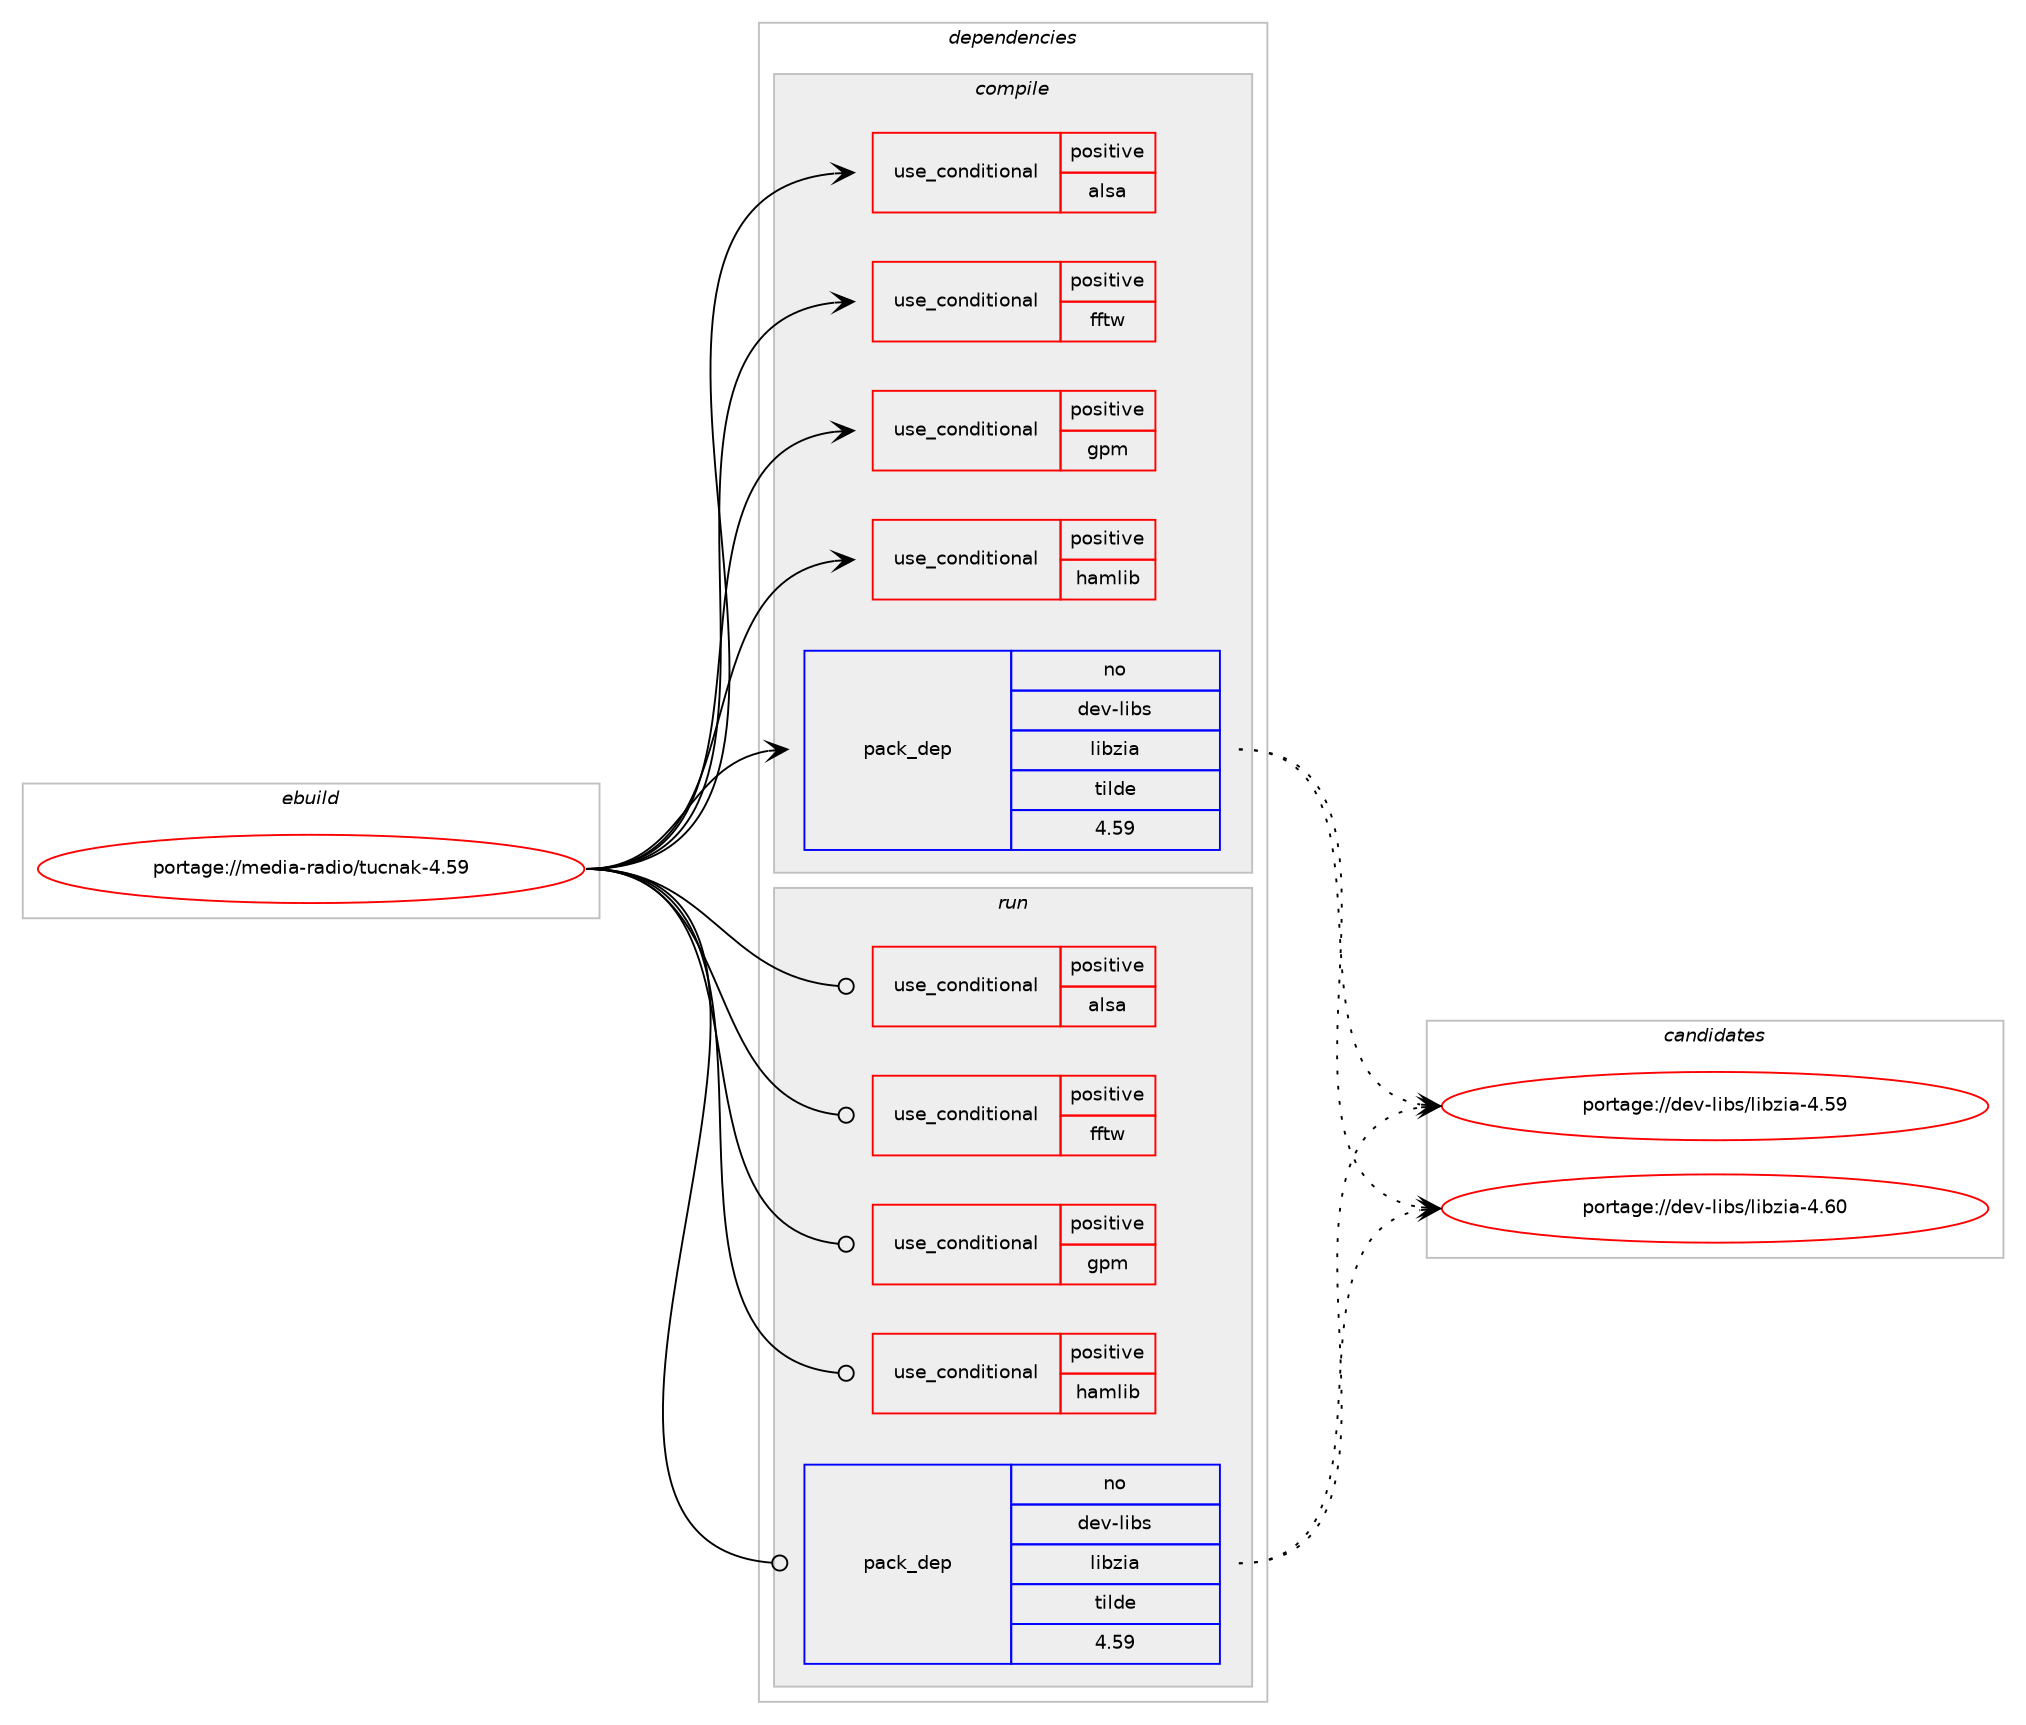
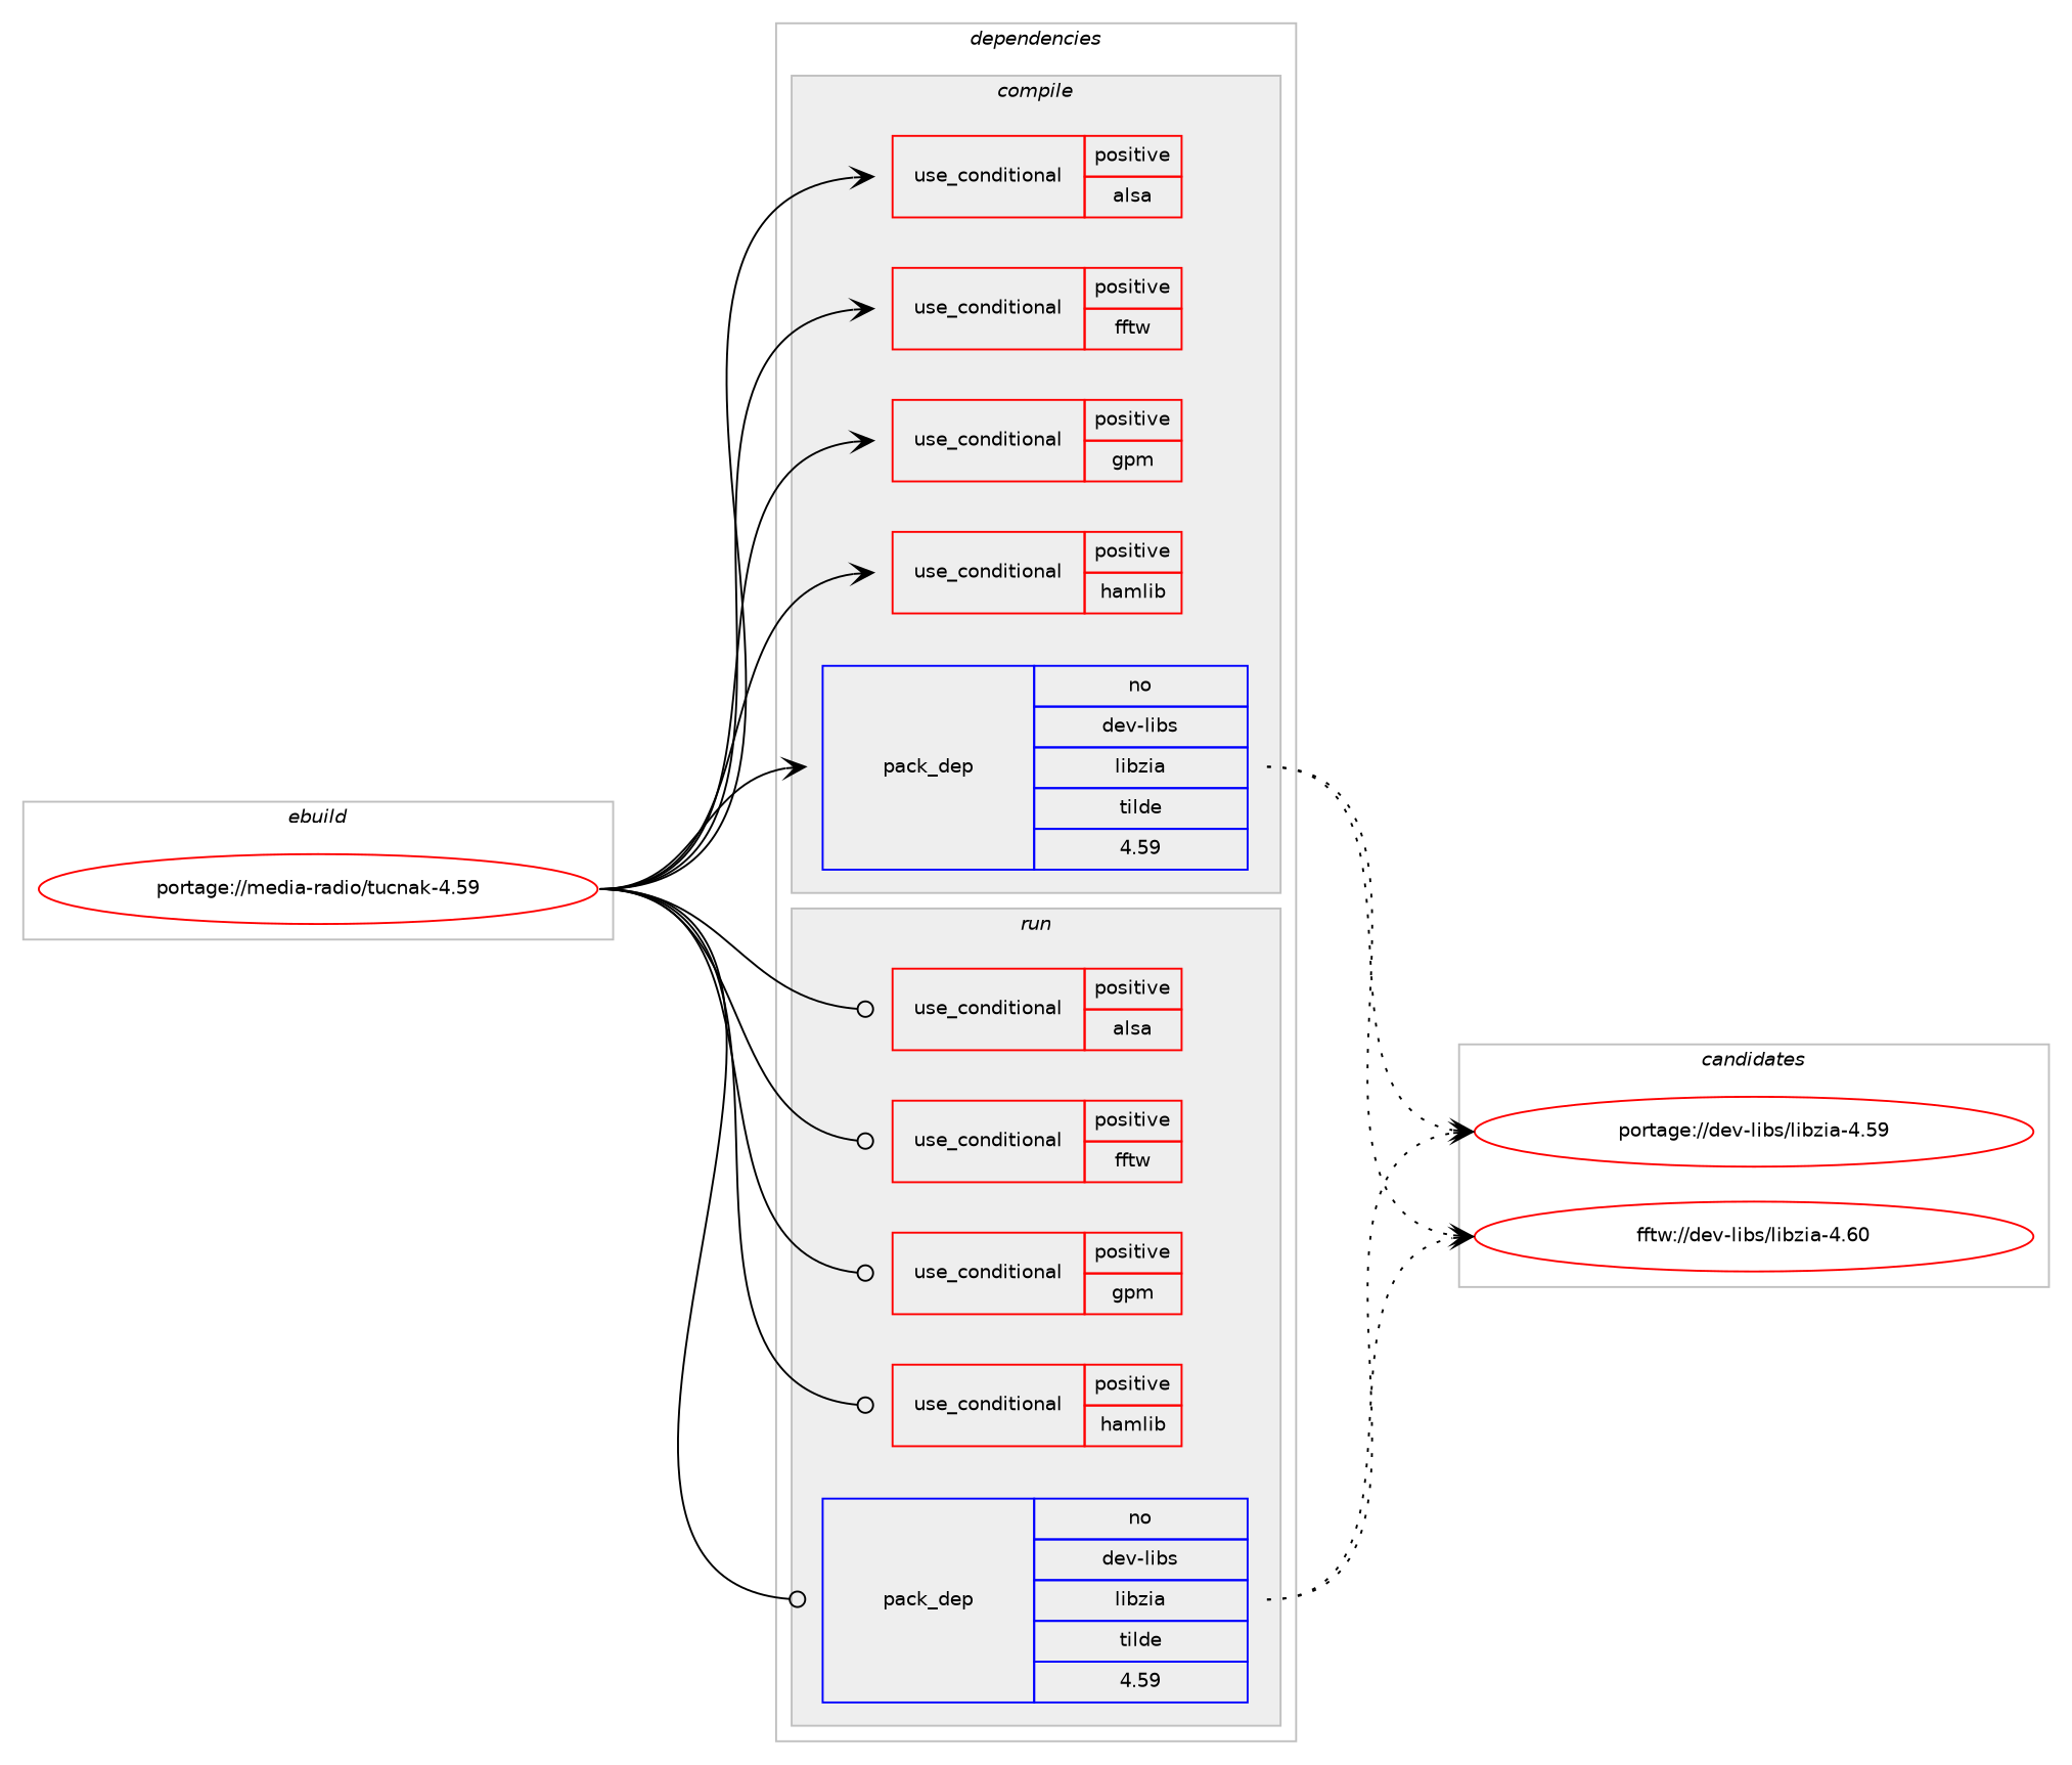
  digraph {
    compound=true
    concentrate=true
    fontname=Helvetica
    fontsize=10
    newrank=true
    rankdir=LR
    ranksep=1.5
    node [color=red fontname=Helvetica fontsize=10 shape=none]
    edge [arrowhead=vee headport=w style=solid tailport=e weight=20]
    n1 [label="portage://media-radio/tucnak-4.59" width=4 shape=""]
    n2 [label=<<TABLE BORDER="0" CELLBORDER="1" CELLSPACING="0" CELLPADDING="4"><TR><TD ROWSPAN="3" CELLPADDING="10">use_conditional</TD></TR><TR><TD>positive</TD></TR><TR><TD>alsa</TD></TR></TABLE>>]
    n3 [label=<<TABLE BORDER="0" CELLBORDER="1" CELLSPACING="0" CELLPADDING="4"><TR><TD ROWSPAN="3" CELLPADDING="10">use_conditional</TD></TR><TR><TD>positive</TD></TR><TR><TD>fftw</TD></TR></TABLE>>]
    n4 [label=<<TABLE BORDER="0" CELLBORDER="1" CELLSPACING="0" CELLPADDING="4"><TR><TD ROWSPAN="3" CELLPADDING="10">use_conditional</TD></TR><TR><TD>positive</TD></TR><TR><TD>gpm</TD></TR></TABLE>>]
    n5 [label=<<TABLE BORDER="0" CELLBORDER="1" CELLSPACING="0" CELLPADDING="4"><TR><TD ROWSPAN="3" CELLPADDING="10">use_conditional</TD></TR><TR><TD>positive</TD></TR><TR><TD>hamlib</TD></TR></TABLE>>]
    n6 [color=blue label=<<TABLE BORDER="0" CELLBORDER="1" CELLSPACING="0" CELLPADDING="4" WIDTH="220"><TR><TD ROWSPAN="6" CELLPADDING="30">pack_dep</TD></TR><TR><TD WIDTH="110">no</TD></TR><TR><TD>dev-libs</TD></TR><TR><TD>libzia</TD></TR><TR><TD>tilde</TD></TR><TR><TD>4.59</TD></TR></TABLE>>]
    n7 [label=<<TABLE BORDER="0" CELLBORDER="1" CELLSPACING="0" CELLPADDING="4"><TR><TD ROWSPAN="3" CELLPADDING="10">use_conditional</TD></TR><TR><TD>positive</TD></TR><TR><TD>alsa</TD></TR></TABLE>>]
    n8 [label=<<TABLE BORDER="0" CELLBORDER="1" CELLSPACING="0" CELLPADDING="4"><TR><TD ROWSPAN="3" CELLPADDING="10">use_conditional</TD></TR><TR><TD>positive</TD></TR><TR><TD>fftw</TD></TR></TABLE>>]
    n9 [label=<<TABLE BORDER="0" CELLBORDER="1" CELLSPACING="0" CELLPADDING="4"><TR><TD ROWSPAN="3" CELLPADDING="10">use_conditional</TD></TR><TR><TD>positive</TD></TR><TR><TD>gpm</TD></TR></TABLE>>]
    n10 [label=<<TABLE BORDER="0" CELLBORDER="1" CELLSPACING="0" CELLPADDING="4"><TR><TD ROWSPAN="3" CELLPADDING="10">use_conditional</TD></TR><TR><TD>positive</TD></TR><TR><TD>hamlib</TD></TR></TABLE>>]
    n11 [color=blue label=<<TABLE BORDER="0" CELLBORDER="1" CELLSPACING="0" CELLPADDING="4" WIDTH="220"><TR><TD ROWSPAN="6" CELLPADDING="30">pack_dep</TD></TR><TR><TD WIDTH="110">no</TD></TR><TR><TD>dev-libs</TD></TR><TR><TD>libzia</TD></TR><TR><TD>tilde</TD></TR><TR><TD>4.59</TD></TR></TABLE>>]
    n12 [label="portage://dev-libs/libzia-4.59" width=4 shape=""]
-   n13 [label="portage://dev-libs/libzia-4.60" width=4 shape=""]
+   n13 [label="fftw://dev-libs/libzia-4.60" width=4 shape=""]
    subgraph cluster_1 {
      color=gray
      label=<<i>ebuild</i>>
      rank=same
      n1
    }
    subgraph cluster_2 {
      color=gray
      label=<<i>dependencies</i>>
      subgraph cluster_3 {
        color=gray
        fillcolor="#eeeeee"
        label=<<i>compile</i>>
        style=filled
        subgraph sub_4 {
          color=gray
          fillcolor="#eeeeee"
          label=<<i>compile</i>>
          style=filled
          n2
        }
        subgraph sub_5 {
          color=gray
          fillcolor="#eeeeee"
          label=<<i>compile</i>>
          style=filled
          n3
        }
        subgraph sub_6 {
          color=gray
          fillcolor="#eeeeee"
          label=<<i>compile</i>>
          style=filled
          n4
        }
        subgraph sub_7 {
          color=gray
          fillcolor="#eeeeee"
          label=<<i>compile</i>>
          style=filled
          n5
        }
        subgraph sub_8 {
          color=gray
          fillcolor="#eeeeee"
          label=<<i>compile</i>>
          style=filled
          n6
        }
      }
      subgraph cluster_9 {
        color=gray
        fillcolor="#eeeeee"
        label=<<i>compile and run</i>>
        style=filled
      }
      subgraph cluster_10 {
        color=gray
        fillcolor="#eeeeee"
        label=<<i>run</i>>
        style=filled
        subgraph sub_11 {
          color=gray
          fillcolor="#eeeeee"
          label=<<i>run</i>>
          style=filled
          n7
        }
        subgraph sub_12 {
          color=gray
          fillcolor="#eeeeee"
          label=<<i>run</i>>
          style=filled
          n8
        }
        subgraph sub_13 {
          color=gray
          fillcolor="#eeeeee"
          label=<<i>run</i>>
          style=filled
          n9
        }
        subgraph sub_14 {
          color=gray
          fillcolor="#eeeeee"
          label=<<i>run</i>>
          style=filled
          n10
        }
        subgraph sub_15 {
          color=gray
          fillcolor="#eeeeee"
          label=<<i>run</i>>
          style=filled
          n11
        }
      }
    }
    subgraph cluster_16 {
      color=gray
      label=<<i>candidates</i>>
      rank=same
      subgraph sub_17 {
        color=black
        label=<<i>candidates</i>>
        nodesep=1
        rank=same
        n12
        n13
      }
      subgraph sub_18 {
        color=black
        label=<<i>candidates</i>>
        nodesep=1
        rank=same
        n12
        n13
      }
    }
    n1 -> n2
    n1 -> n3
    n1 -> n4
    n1 -> n5
    n1 -> n6
    n1 -> n7 [arrowhead=odot]
    n1 -> n8 [arrowhead=odot]
    n1 -> n9 [arrowhead=odot]
    n1 -> n10 [arrowhead=odot]
    n1 -> n11 [arrowhead=odot]
    n6 -> n12 [style=dotted weight=100]
    n6 -> n13 [style=dotted weight=100]
    n11 -> n12 [style=dotted weight=100]
    n11 -> n13 [style=dotted weight=100]
  }
